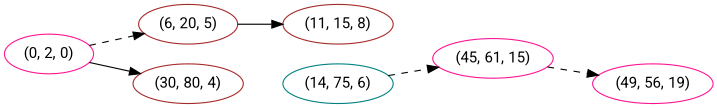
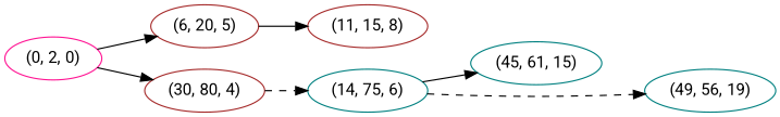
  digraph {
    fontname=Roboto
    rankdir=LR
    node [color=brown fontname=Roboto]
    edge [fontname=Roboto style=dashed]
    n1 [color=deeppink label="(0, 2, 0)"]
    "(6, 20, 5)"
    "(30, 80, 4)"
    "(11, 15, 8)"
    n5 [color=teal label="(14, 75, 6)"]
-   "(45, 61, 15)" [color=deeppink]
-   "(49, 56, 19)" [color=deeppink]
-   n1 -> "(6, 20, 5)"
+   "(45, 61, 15)" [color=teal]
+   "(49, 56, 19)" [color=teal]
+   n1 -> "(6, 20, 5)" [style=solid]
    n1 -> "(30, 80, 4)" [style=solid]
    "(6, 20, 5)" -> "(11, 15, 8)" [style=solid]
-   n5 -> "(45, 61, 15)"
-   "(45, 61, 15)" -> "(49, 56, 19)"
+   "(30, 80, 4)" -> n5
+   n5 -> "(45, 61, 15)" [style=solid]
+   n5 -> "(49, 56, 19)"
  }
